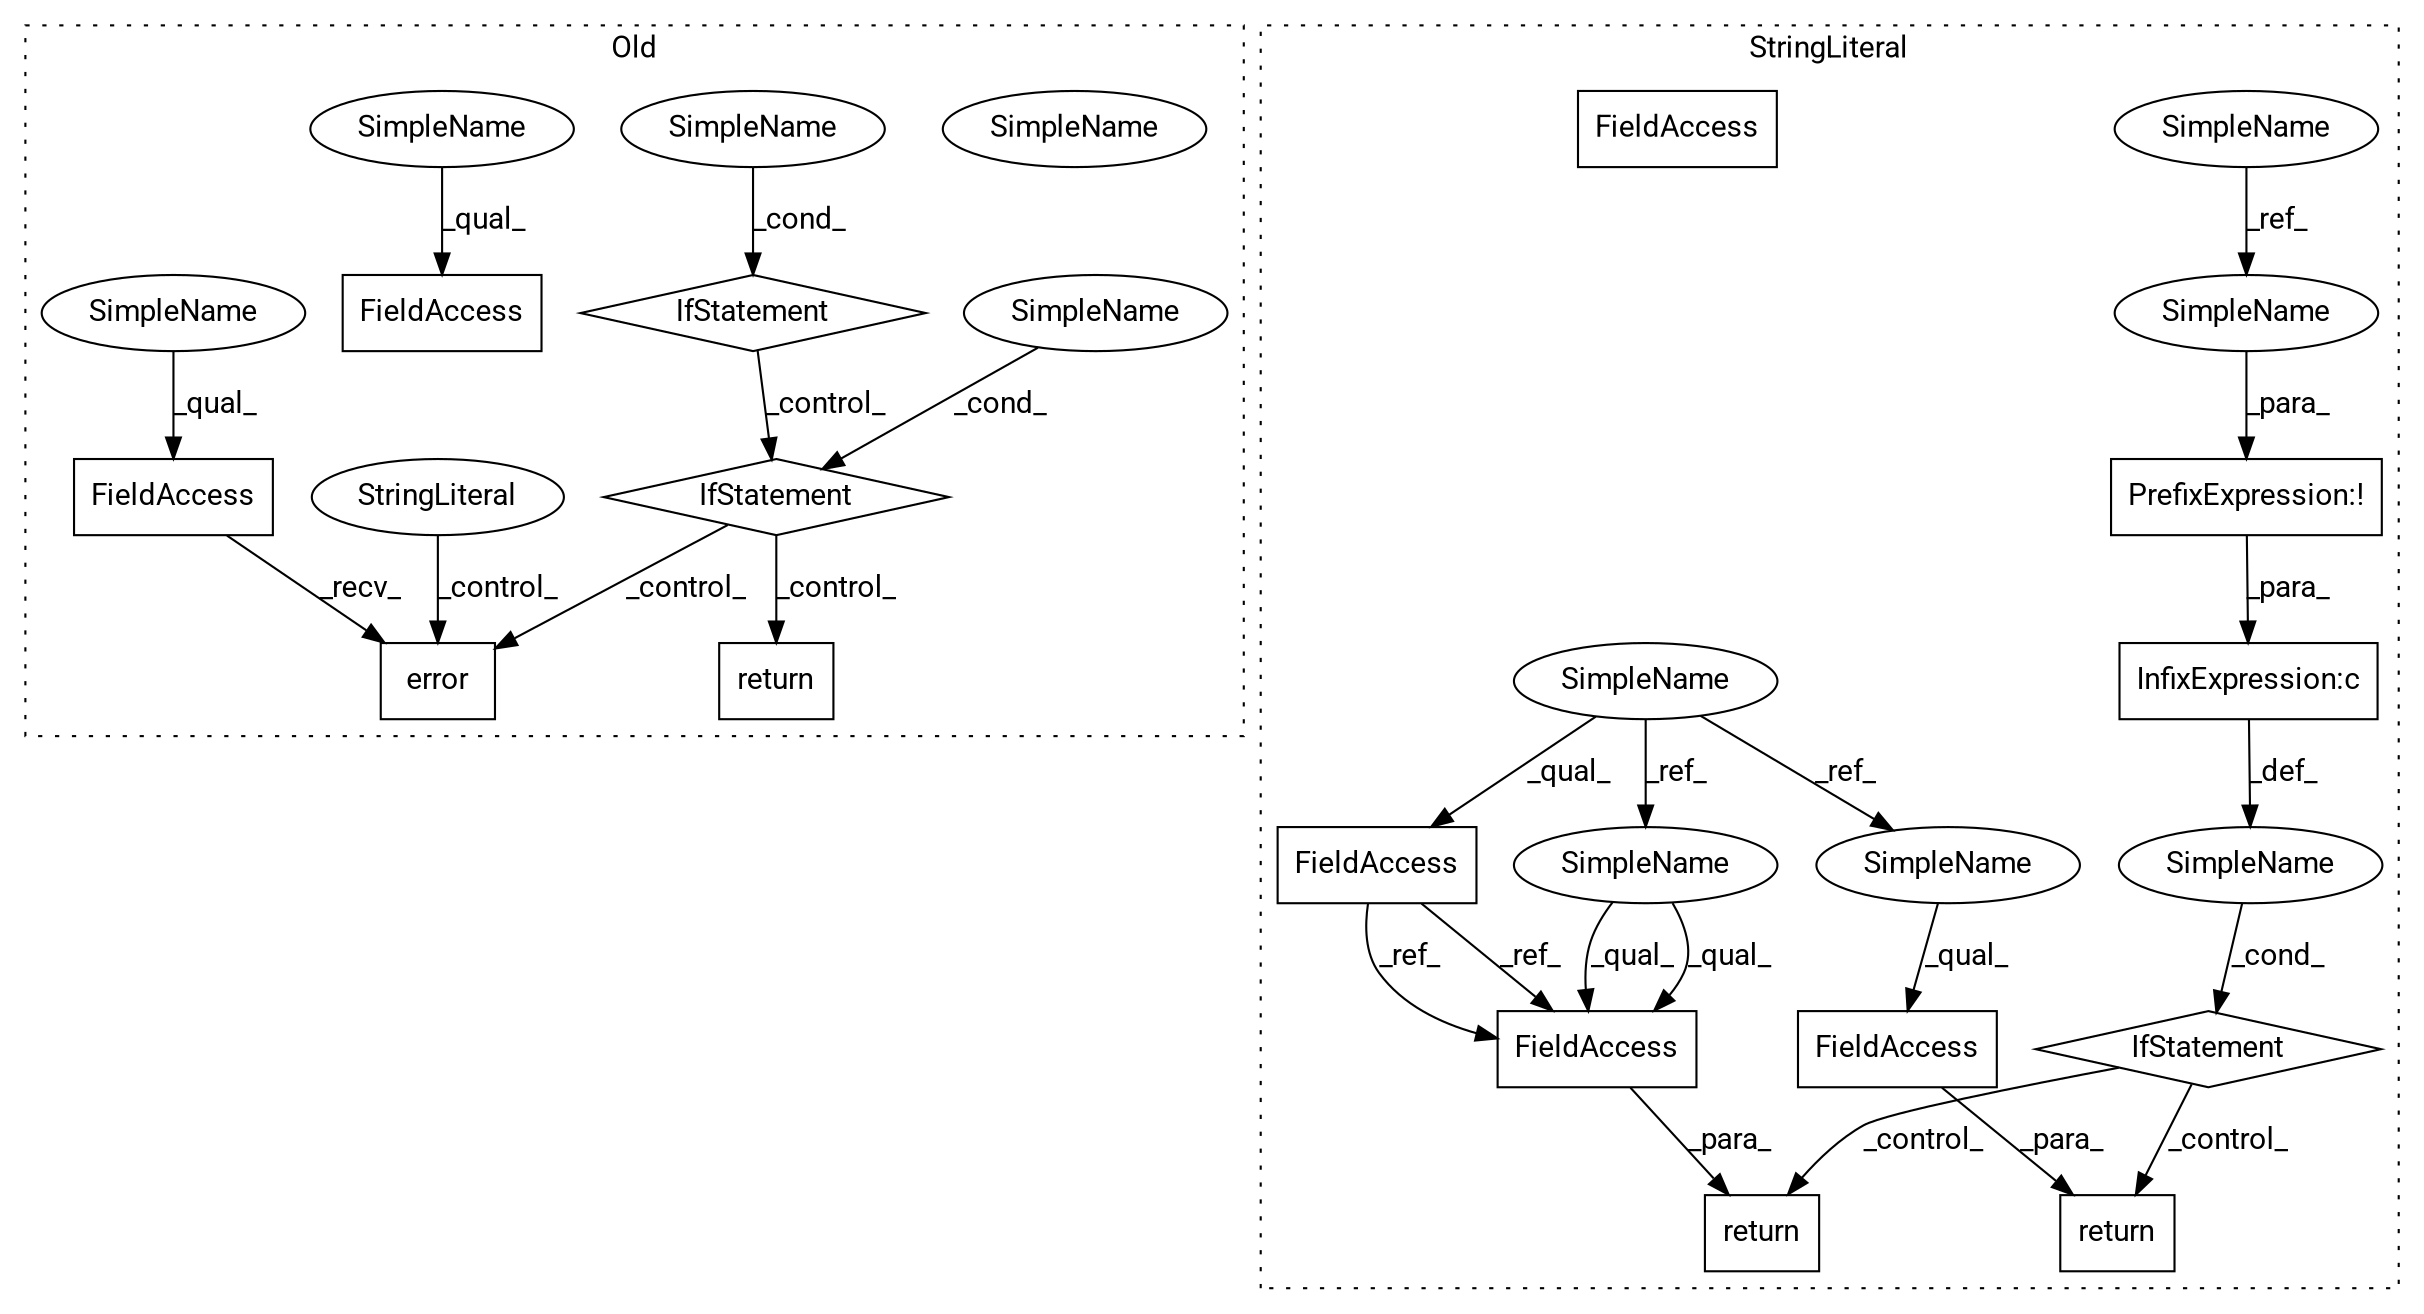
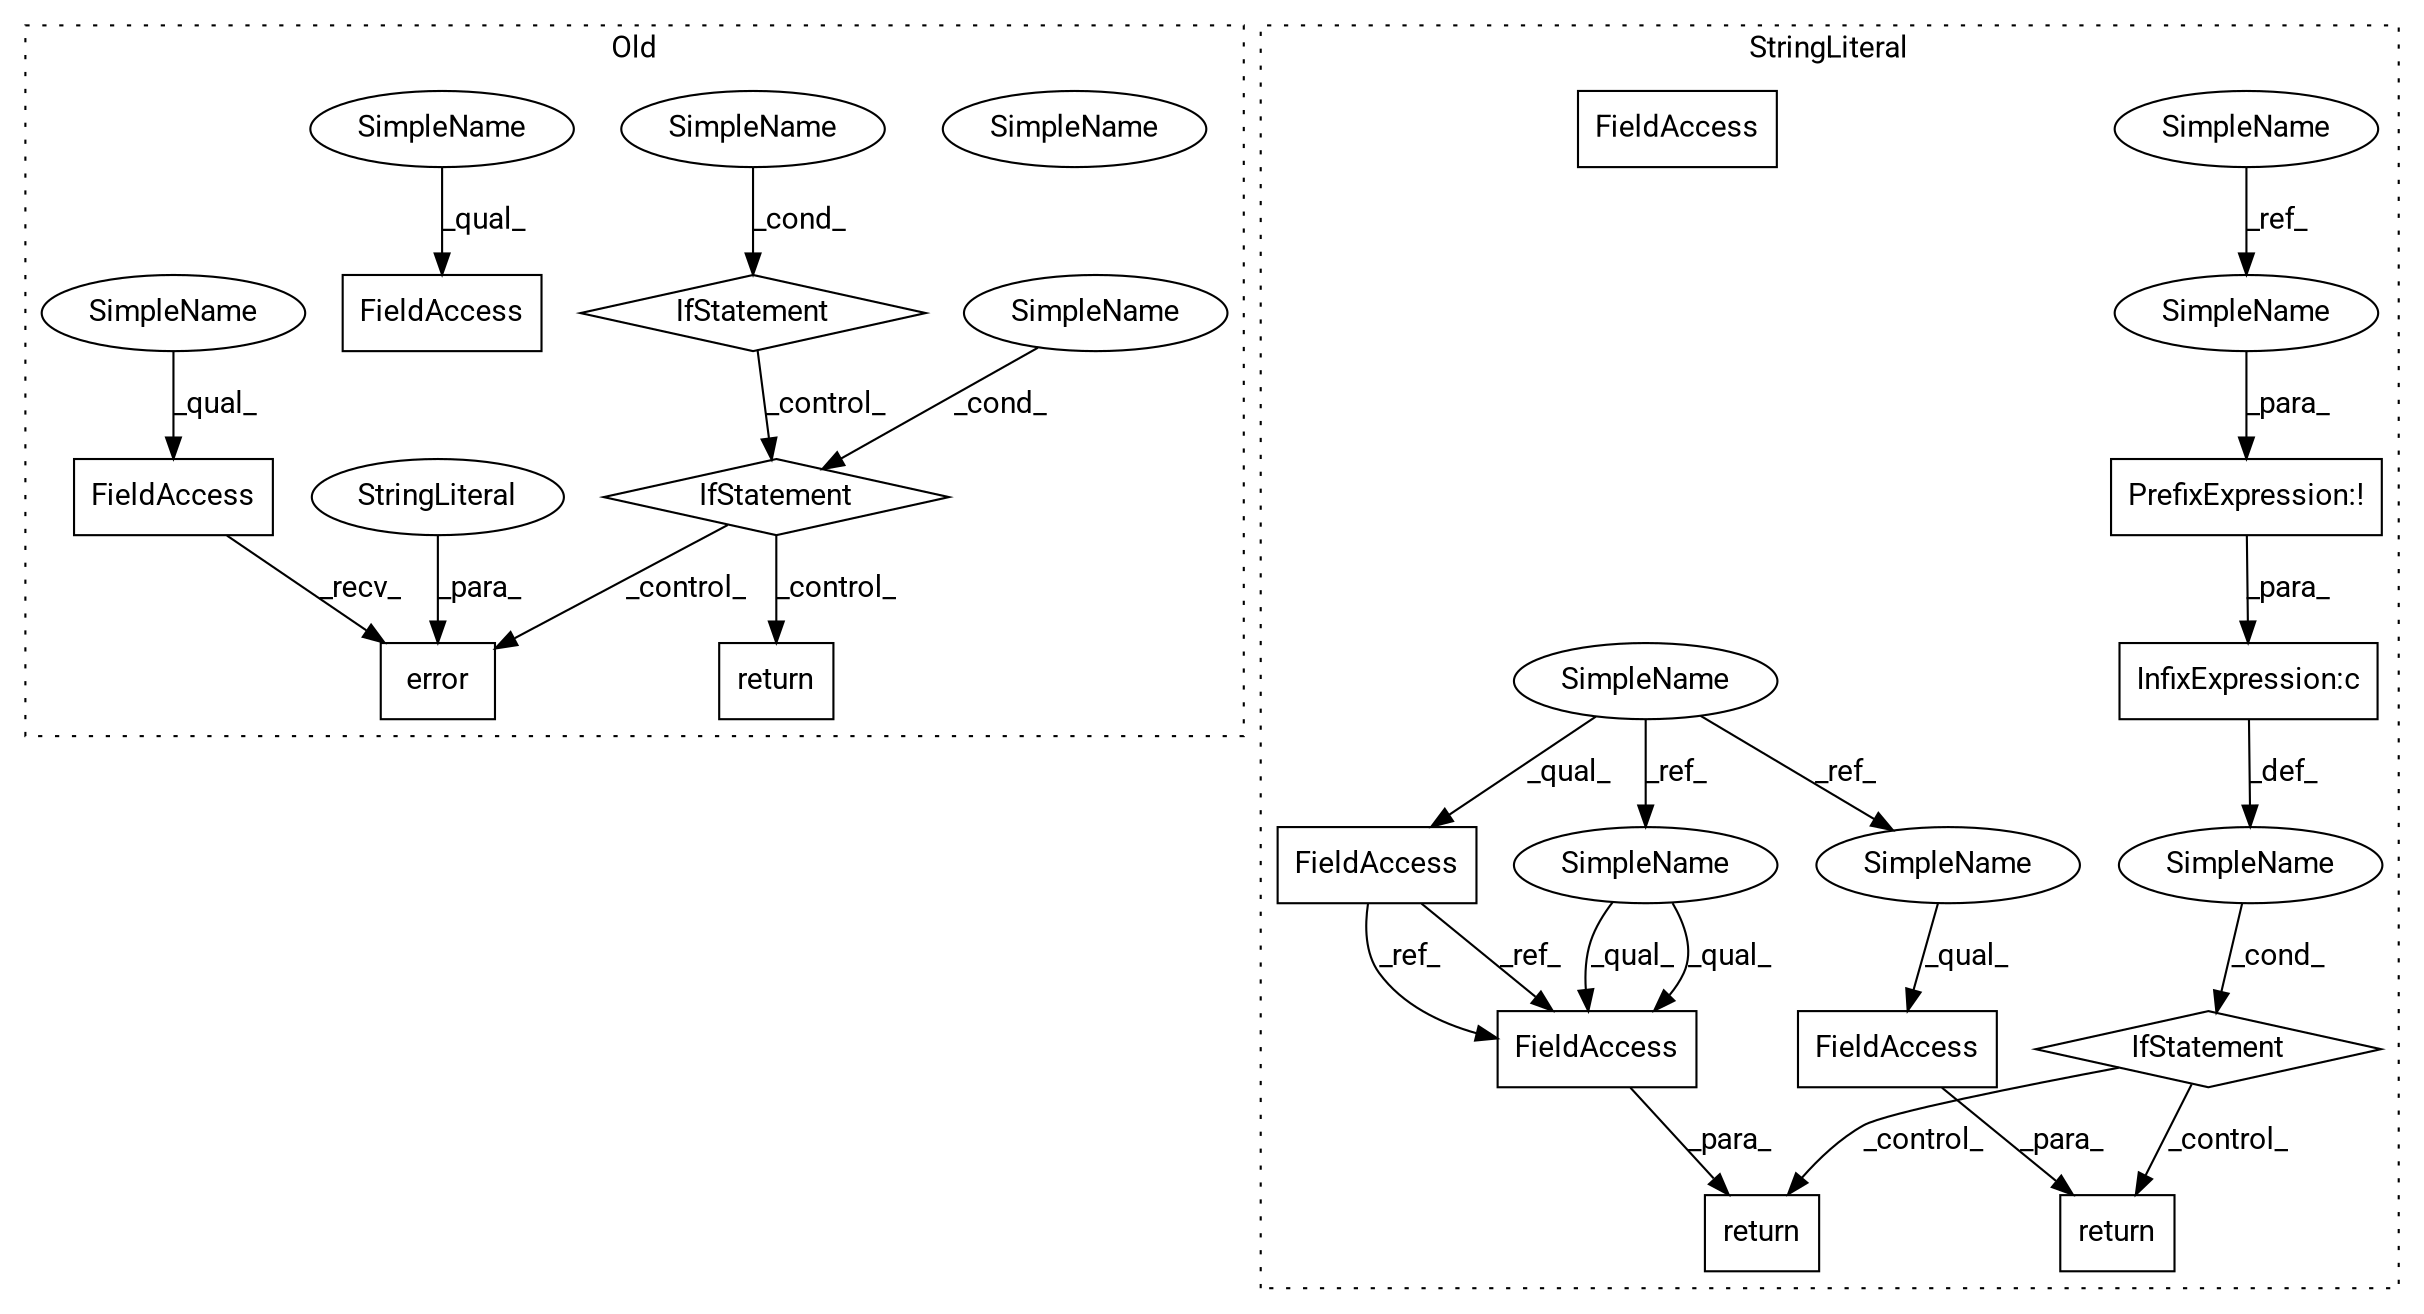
  digraph {
    fontname=Roboto
    node [a=42 fontname=Roboto l=15 s=8474 shape=box]
    edge [fontname=Roboto]
    n1 [a=32 l="6,1" label=error s="7613,7676"]
    n2 [a=45 l=57 label=StringLiteral s=7619 shape=ellipse]
    n3 [a=25 l="4,2" label=IfStatement s="7463,7482" shape=diamond]
    n4 [label=SimpleName s=7467 shape=ellipse]
    n5 [a=41 l=7 label=return s=7687]
    n6 [a=22 l=11 label=FieldAccess s=7601]
    n7 [label=SimpleName shape=ellipse l="" s=""]
    n8 [a=22 l=11 label=FieldAccess s=7494]
    n9 [a=25 l="4,2" label=IfStatement s="7418,7453" shape=diamond]
    n10 [l=4 label=SimpleName s=7601 shape=ellipse]
    n11 [l=4 label=SimpleName s=7494 shape=ellipse]
    n12 [label=SimpleName s=7467 shape=ellipse]
    n13 [a=41 l=7 label=return s=8467]
    n14 [a=25 l="4,2" label=IfStatement s="7395,7439" shape=diamond]
    n15 [label=SimpleName shape=ellipse l="" s=""]
    n16 [a=38 l=1 label="PrefixExpression:!" s=7429]
    n17 [a=27 l=4 label="InfixExpression:c" s=7425]
    n18 [l=9 label=SimpleName s=7307 shape=ellipse]
    n19 [a=22 label=FieldAccess s=8441]
    n20 [l=4 label=SimpleName s=7296 shape=ellipse]
    n21 [a=22 label=FieldAccess s=7456]
    n22 [a=22 label=FieldAccess]
    n23 [a=41 l=7 label=return s=7449]
    n24 [l=4 label=SimpleName s=7456 shape=ellipse]
    n25 [l=4 label=SimpleName shape=ellipse]
    n26 [a=22 label=FieldAccess]
    n27 [l=9 label=SimpleName s=7430 shape=ellipse]
    subgraph cluster_1 {
      label=Old
      style=dotted
      n1
      n2
      n3
      n4
      n5
      n6
      n7
      n8
      n9
      n10
      n11
      n12
    }
    subgraph cluster_2 {
      label=StringLiteral
      style=dotted
      n13
      n14
      n15
      n16
      n17
      n18
      n19
      n20
      n21
      n22
      n23
      n24
      n25
      n26
      n27
    }
-   n2 -> n1 [label=_control_]
+   n2 -> n1 [label=_para_]
    n3 -> n1 [label=_control_]
    n3 -> n5 [label=_control_]
    n6 -> n1 [label=_recv_]
    n7 -> n9 [label=_cond_]
    n9 -> n3 [label=_control_]
    n10 -> n6 [label=_qual_]
    n11 -> n8 [label=_qual_]
    n12 -> n3 [label=_cond_]
    n14 -> n13 [label=_control_]
    n14 -> n23 [label=_control_]
    n15 -> n14 [label=_cond_]
    n16 -> n17 [label=_para_]
    n17 -> n15 [label=_def_]
    n18 -> n27 [label=_ref_]
    n19 -> n26 [label=_ref_]
    n19 -> n26 [label=_ref_]
    n20 -> n19 [label=_qual_]
    n20 -> n24 [label=_ref_]
    n20 -> n25 [label=_ref_]
    n21 -> n23 [label=_para_]
    n24 -> n21 [label=_qual_]
    n25 -> n26 [label=_qual_]
    n25 -> n26 [label=_qual_]
    n26 -> n13 [label=_para_]
    n27 -> n16 [label=_para_]
  }
